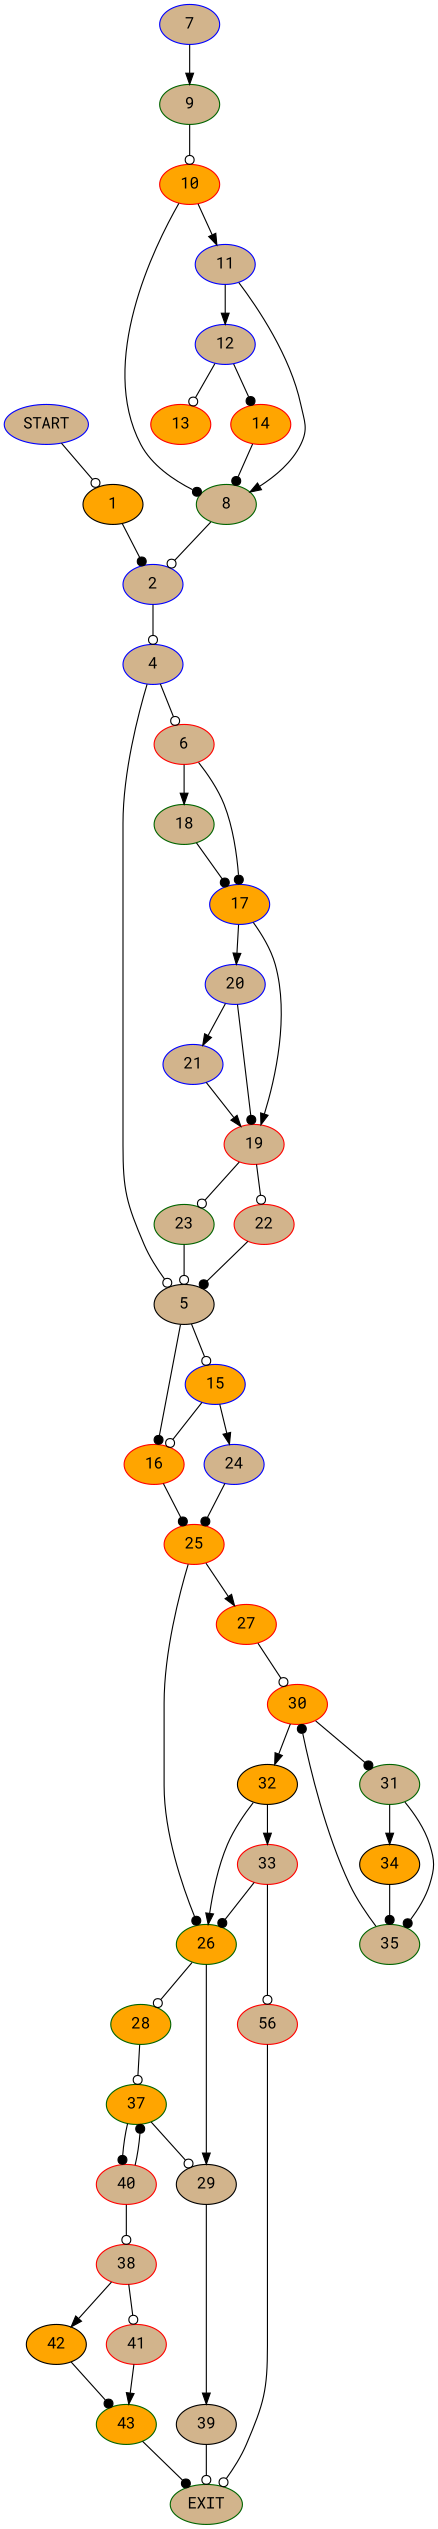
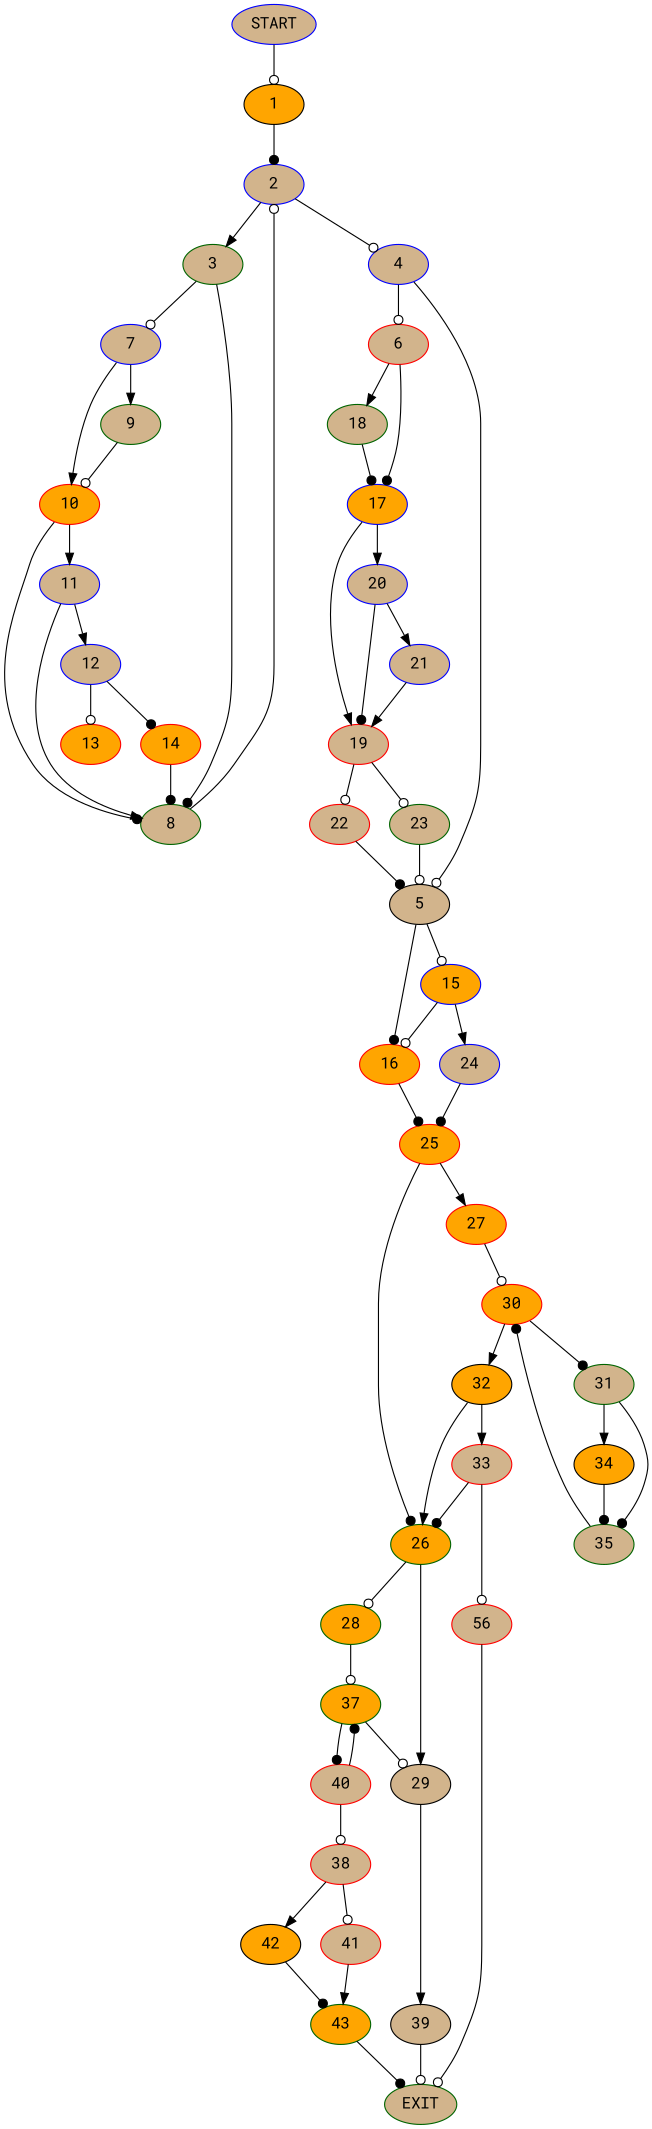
  digraph {
    fontname="Roboto Mono"
    node [color=red fillcolor=tan fontname="Roboto Mono" style=filled]
    edge [arrowhead=odot fontname="Roboto Mono"]
    n1 [color=blue label=START]
    1 [color=black fillcolor=orange]
    2 [color=blue]
    n4 [color=darkgreen label=EXIT]
+   3 [color=darkgreen]
    4 [color=blue]
    7 [color=blue]
    8 [color=darkgreen]
    5 [color=black]
    6
    9 [color=darkgreen]
    10 [fillcolor=orange]
    15 [color=blue fillcolor=orange]
    16 [fillcolor=orange]
    17 [color=blue fillcolor=orange]
    18 [color=darkgreen]
    24 [color=blue]
    25 [fillcolor=orange]
    19
    20 [color=blue]
    11 [color=blue]
    12 [color=blue]
    13 [fillcolor=orange]
    14 [fillcolor=orange]
    26 [color=darkgreen fillcolor=orange]
    27 [fillcolor=orange]
    22
    23 [color=darkgreen]
    21 [color=blue]
    28 [color=darkgreen fillcolor=orange]
    29 [color=black]
    30 [fillcolor=orange]
    37 [color=darkgreen fillcolor=orange]
    39 [color=black]
    31 [color=darkgreen]
    32 [color=black fillcolor=orange]
    40
    38
    41
    42 [color=black fillcolor=orange]
    34 [color=black fillcolor=orange]
    35 [color=darkgreen]
    33
    n44 [label=56]
    43 [color=darkgreen fillcolor=orange]
    n1 -> 1
    1 -> 2 [arrowhead=dot]
+   2 -> 3 [arrowhead=normal]
    2 -> 4
+   3 -> 7
+   3 -> 8 [arrowhead=dot]
    4 -> 5
    4 -> 6
    7 -> 9 [arrowhead=normal]
+   7 -> 10 [arrowhead=normal]
    8 -> 2
    5 -> 15
    5 -> 16 [arrowhead=dot]
    6 -> 17 [arrowhead=dot]
    6 -> 18 [arrowhead=normal]
    9 -> 10
    10 -> 8 [arrowhead=dot]
    10 -> 11 [arrowhead=normal]
    15 -> 16
    15 -> 24 [arrowhead=normal]
    16 -> 25 [arrowhead=dot]
    17 -> 19 [arrowhead=normal]
    17 -> 20 [arrowhead=normal]
    18 -> 17 [arrowhead=dot]
    24 -> 25 [arrowhead=dot]
    25 -> 26 [arrowhead=dot]
    25 -> 27 [arrowhead=normal]
    19 -> 22
    19 -> 23
    20 -> 19 [arrowhead=dot]
    20 -> 21 [arrowhead=normal]
    11 -> 8 [arrowhead=normal]
    11 -> 12 [arrowhead=normal]
    12 -> 13
    12 -> 14 [arrowhead=dot]
    14 -> 8 [arrowhead=dot]
    26 -> 28
    26 -> 29 [arrowhead=normal]
    27 -> 30
    22 -> 5 [arrowhead=dot]
    23 -> 5
    21 -> 19 [arrowhead=normal]
    28 -> 37
    29 -> 39 [arrowhead=normal]
    30 -> 31 [arrowhead=dot]
    30 -> 32 [arrowhead=normal]
    37 -> 29
    37 -> 40 [arrowhead=dot]
    39 -> n4
    31 -> 34 [arrowhead=normal]
    31 -> 35 [arrowhead=dot]
    32 -> 26 [arrowhead=normal]
    32 -> 33 [arrowhead=normal]
    40 -> 37 [arrowhead=dot]
    40 -> 38
    38 -> 41
    38 -> 42 [arrowhead=normal]
    41 -> 43 [arrowhead=normal]
    42 -> 43 [arrowhead=dot]
    34 -> 35 [arrowhead=dot]
    35 -> 30 [arrowhead=dot]
    33 -> 26 [arrowhead=dot]
    33 -> n44
    n44 -> n4
    43 -> n4 [arrowhead=dot]
  }
